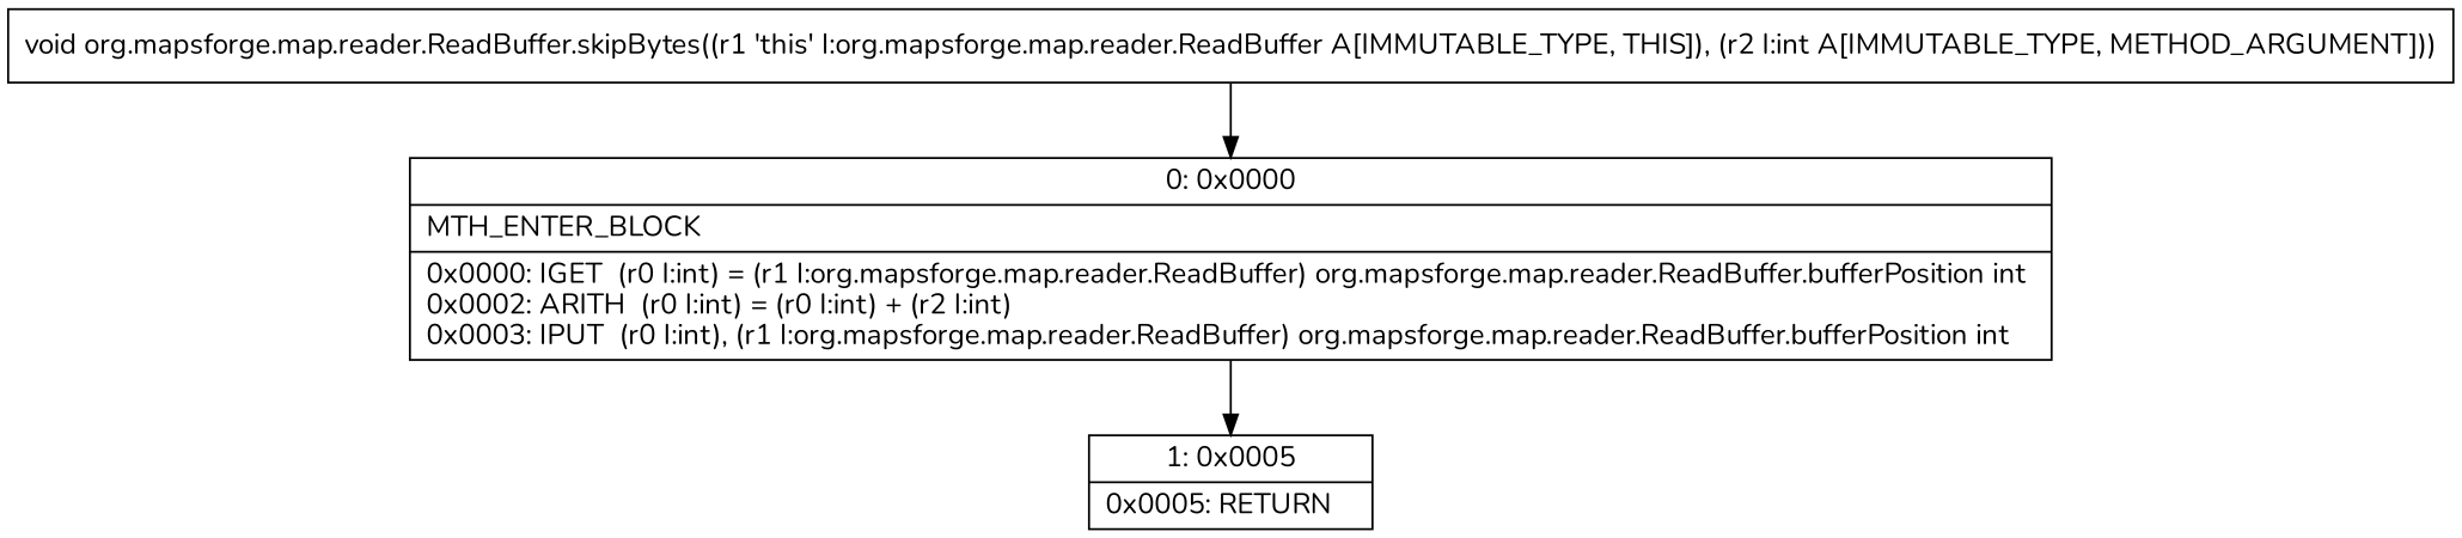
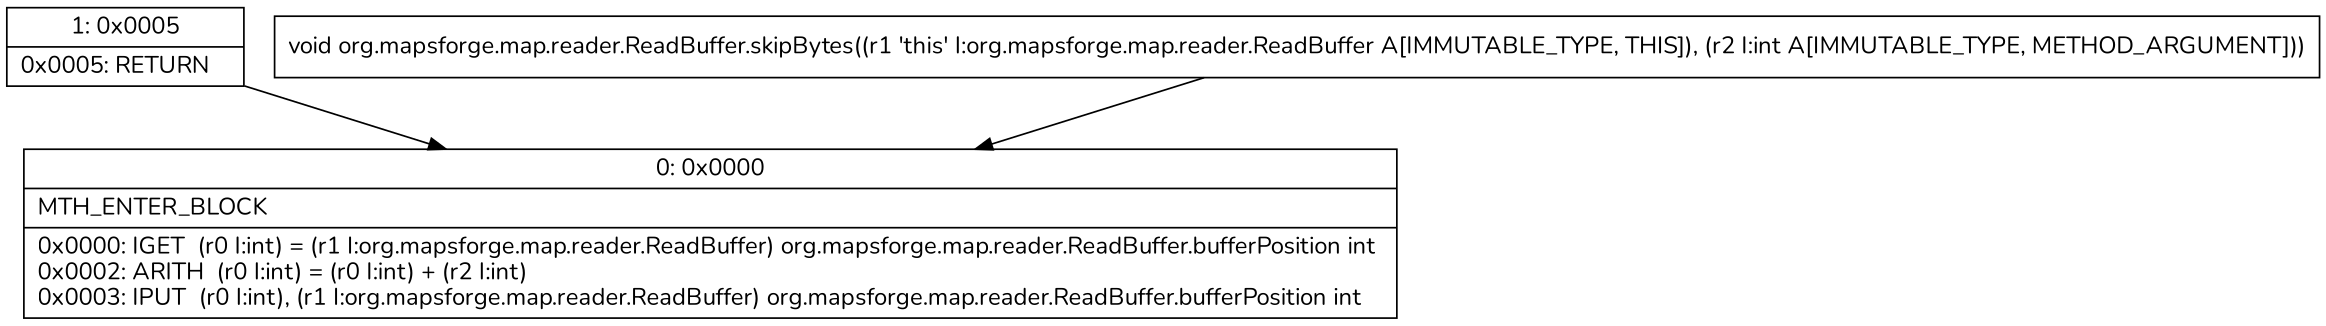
  digraph {
    fontname=Nunito
    node [shape=record fontname=Nunito]
    edge [fontname=Nunito]
    n1 [label="{0\:\ 0x0000|MTH_ENTER_BLOCK\l|0x0000: IGET  (r0 I:int) = (r1 I:org.mapsforge.map.reader.ReadBuffer) org.mapsforge.map.reader.ReadBuffer.bufferPosition int \l0x0002: ARITH  (r0 I:int) = (r0 I:int) + (r2 I:int) \l0x0003: IPUT  (r0 I:int), (r1 I:org.mapsforge.map.reader.ReadBuffer) org.mapsforge.map.reader.ReadBuffer.bufferPosition int \l}"]
    n2 [label="{1\:\ 0x0005|0x0005: RETURN   \l}"]
    n3 [label="{void org.mapsforge.map.reader.ReadBuffer.skipBytes((r1 'this' I:org.mapsforge.map.reader.ReadBuffer A[IMMUTABLE_TYPE, THIS]), (r2 I:int A[IMMUTABLE_TYPE, METHOD_ARGUMENT])) }"]
-   n1 -> n2
+   n2 -> n1
    n3 -> n1
  }
